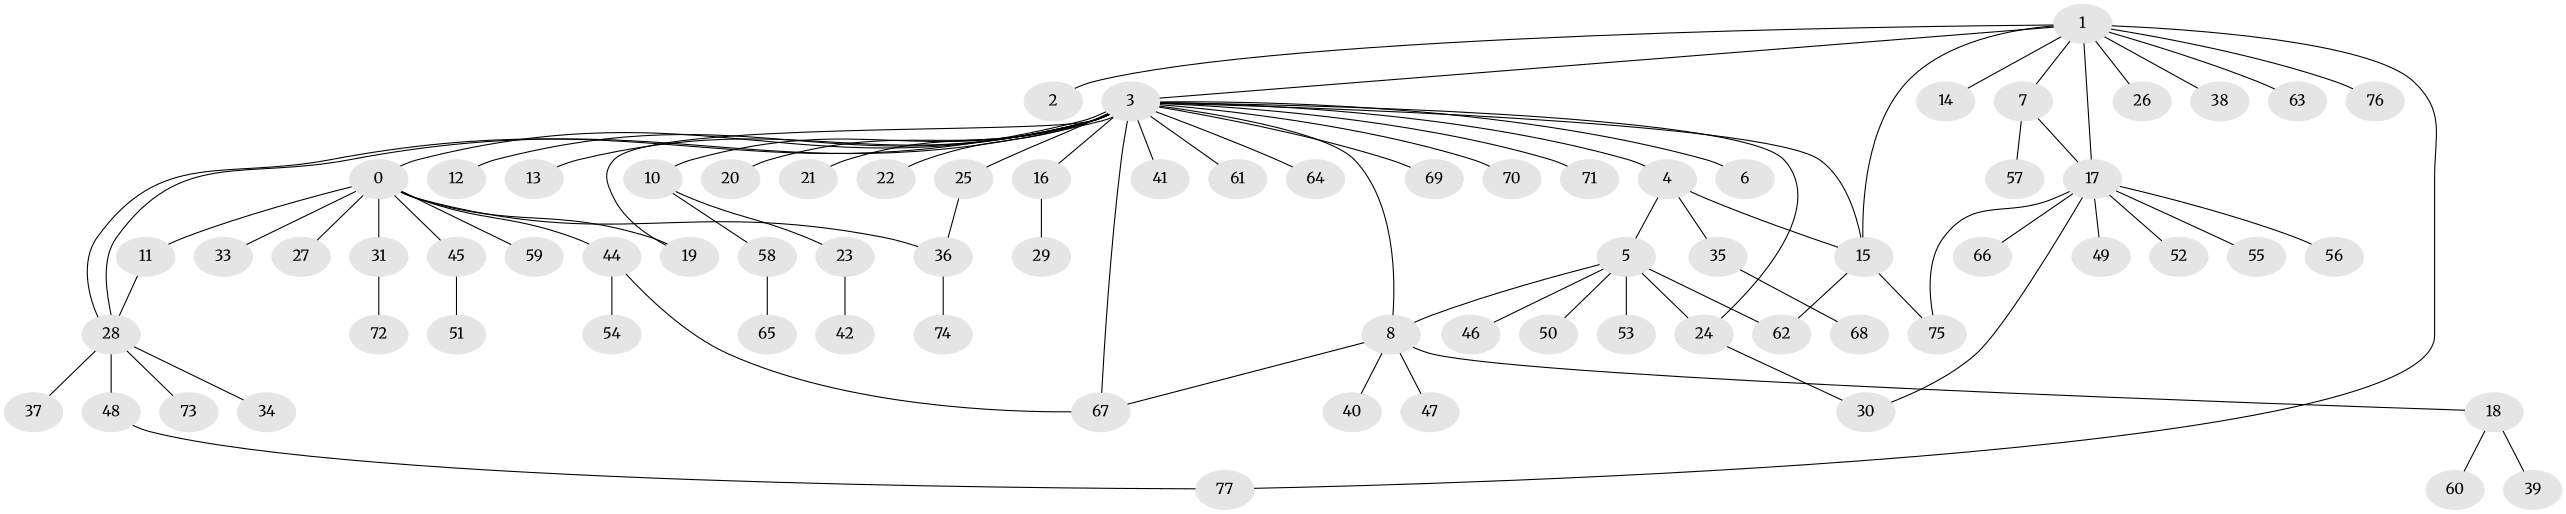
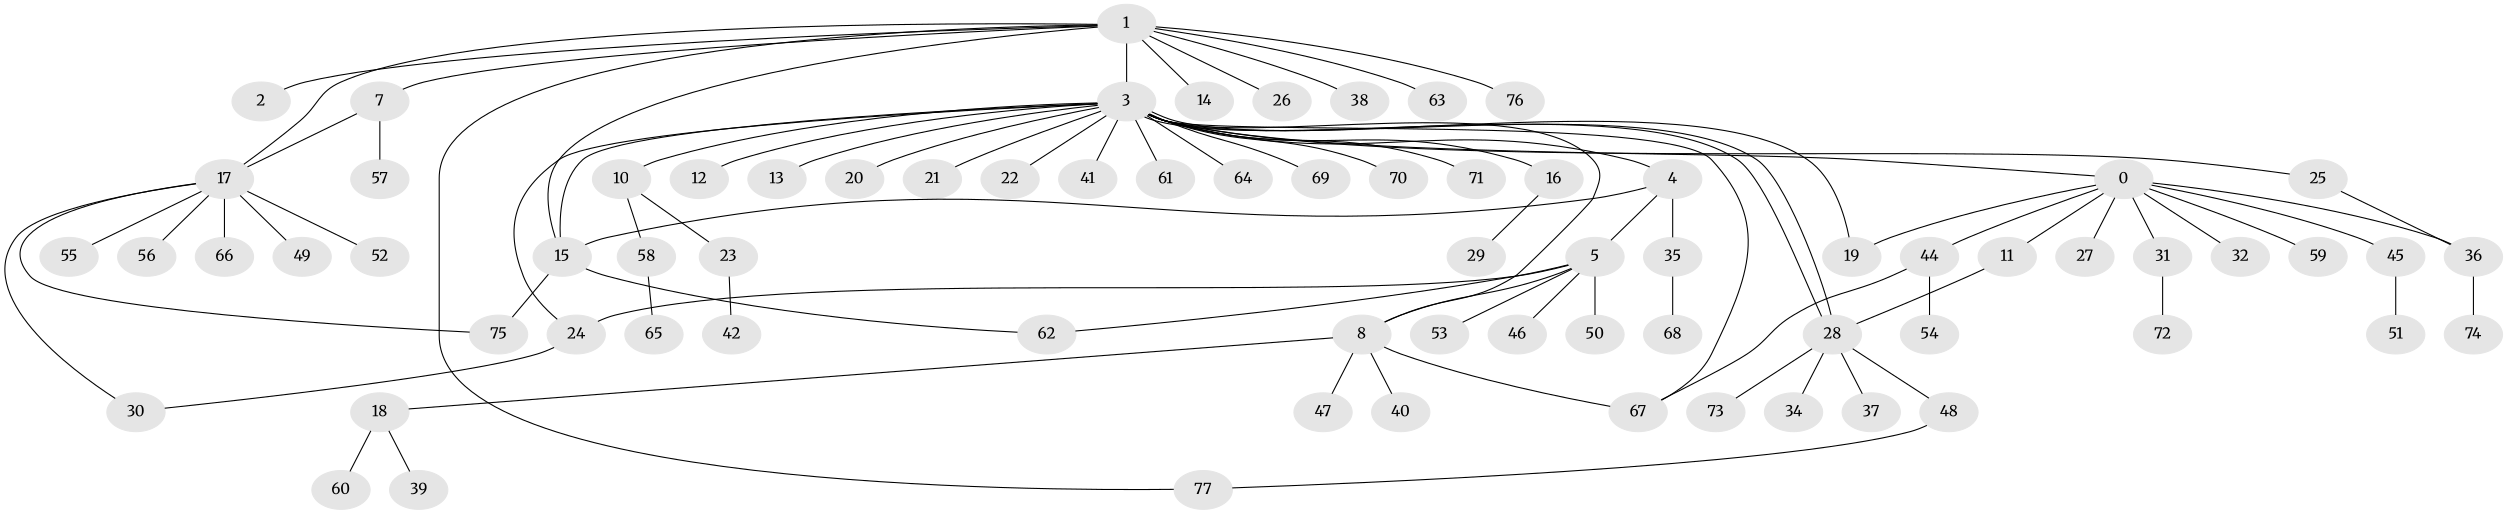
  graph {
    fontname=Merriweather
    node [color=gray90 fontname=Merriweather style=filled]
    edge [fontname=Merriweather]
    1
    2
    3
    7
    14
    15
    17
    26
    38
    63
    76
    77
    4
-   6
    8
    n16 [label=0]
    10
    12
    13
    16
    19
    20
    21
    22
    24
    25
    28
    41
    61
    64
    67
    69
    70
    71
    57
    62
    75
    30
    49
    52
    55
    56
    66
    5
    35
    18
    40
    47
    11
    27
    31
-   33
+   33 [label=32]
    36
    44
    45
    59
    23
    58
    29
    34
    37
    48
    73
    46
    50
    53
    68
    39
    60
    72
    74
    54
    51
    42
    65
    1 -- 2
    1 -- 3
    1 -- 7
    1 -- 14
    1 -- 15
    1 -- 17
    1 -- 26
    1 -- 38
    1 -- 63
    1 -- 76
    1 -- 77
    3 -- 15
    3 -- 4
-   3 -- 6
    3 -- 8
    3 -- n16
    3 -- 10
    3 -- 12
    3 -- 13
    3 -- 16
    3 -- 19
    3 -- 20
    3 -- 21
    3 -- 22
    3 -- 24
    3 -- 25
    3 -- 28
    3 -- 28
    3 -- 41
    3 -- 61
    3 -- 64
    3 -- 67
    3 -- 69
    3 -- 70
    3 -- 71
    7 -- 17
    7 -- 57
    15 -- 62
    15 -- 75
    17 -- 75
    17 -- 30
    17 -- 49
    17 -- 52
    17 -- 55
    17 -- 56
    17 -- 66
    4 -- 15
    4 -- 5
    4 -- 35
    8 -- 67
    8 -- 18
    8 -- 40
    8 -- 47
    n16 -- 19
    n16 -- 11
    n16 -- 27
    n16 -- 31
    n16 -- 33
    n16 -- 36
    n16 -- 44
    n16 -- 45
    n16 -- 59
    10 -- 23
    10 -- 58
    16 -- 29
    24 -- 30
    25 -- 36
    28 -- 34
    28 -- 37
    28 -- 48
    28 -- 73
    5 -- 8
    5 -- 24
    5 -- 62
    5 -- 46
    5 -- 50
    5 -- 53
    35 -- 68
    18 -- 39
    18 -- 60
    11 -- 28
    31 -- 72
    36 -- 74
    44 -- 67
    44 -- 54
    45 -- 51
    23 -- 42
    58 -- 65
    48 -- 77
  }
